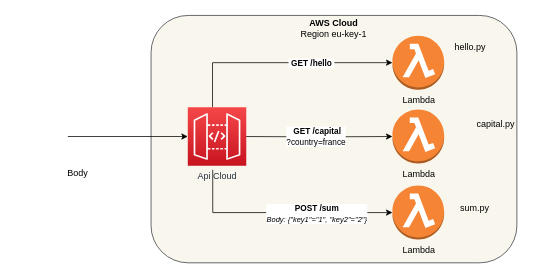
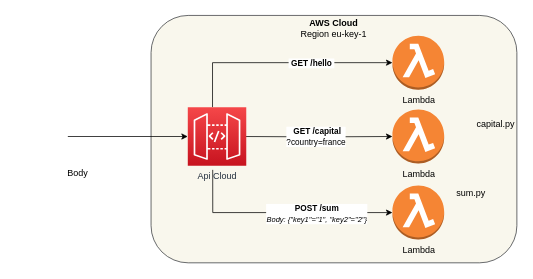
  <mxCell id="0" />
  <mxCell id="1" parent="0" />
  <mxCell id="2" value="" style="rounded=1;whiteSpace=wrap;html=1;fillColor=#f9f7ed;strokeColor=#36393d;" parent="1" vertex="1"><mxGeometry x="201" y="20" width="488" height="330" as="geometry" /></mxCell>
  <mxCell id="3" style="edgeStyle=orthogonalEdgeStyle;rounded=0;orthogonalLoop=1;jettySize=auto;html=1;entryX=0;entryY=0.5;entryDx=0;entryDy=0;entryPerimeter=0;" parent="1" target="14" edge="1"><mxGeometry relative="1" as="geometry"><mxPoint x="283.25" y="226" as="sourcePoint" /><mxPoint x="455" y="295" as="targetPoint" /><Array as="points"><mxPoint x="283" y="283" /></Array></mxGeometry></mxCell>
  <mxCell id="4" value="&lt;b&gt;&amp;nbsp;POST /sum&amp;nbsp;&lt;br&gt;&lt;/b&gt;&lt;i style=&quot;font-size: 10px&quot;&gt;Body: {&quot;key1&quot;=&quot;1&quot;, &quot;key2&quot;=&quot;2&quot;}&lt;/i&gt;&lt;b&gt;&lt;br&gt;&lt;/b&gt;" style="edgeLabel;html=1;align=center;verticalAlign=middle;resizable=0;points=[];" parent="3" vertex="1" connectable="0"><mxGeometry x="0.242" y="2" relative="1" as="geometry"><mxPoint x="11.03" y="3.98" as="offset" /></mxGeometry></mxCell>
  <mxCell id="5" style="edgeStyle=orthogonalEdgeStyle;rounded=0;orthogonalLoop=1;jettySize=auto;html=1;" parent="1" source="6" target="22" edge="1"><mxGeometry relative="1" as="geometry"><mxPoint x="245" y="181.5" as="targetPoint" /></mxGeometry></mxCell>
  <mxCell id="6" value="" style="shape=image;html=1;verticalAlign=top;verticalLabelPosition=bottom;labelBackgroundColor=#ffffff;imageAspect=0;aspect=fixed;image=https://cdn4.iconfinder.com/data/icons/iconshock_avatars/48/hombre_hippie_48.png" parent="1" vertex="1"><mxGeometry x="20" y="146.5" width="70" height="70" as="geometry" /></mxCell>
  <mxCell id="7" style="edgeStyle=orthogonalEdgeStyle;rounded=0;orthogonalLoop=1;jettySize=auto;html=1;" parent="1" target="11" edge="1" source="22"><mxGeometry relative="1" as="geometry"><mxPoint x="283.25" y="135" as="sourcePoint" /><mxPoint x="345" y="58" as="targetPoint" /><Array as="points"><mxPoint x="283" y="83" /></Array></mxGeometry></mxCell>
  <mxCell id="8" value="&lt;b&gt;&amp;nbsp;GET /hello&amp;nbsp;&lt;/b&gt;" style="edgeLabel;html=1;align=center;verticalAlign=middle;resizable=0;points=[];" parent="7" vertex="1" connectable="0"><mxGeometry x="0.118" relative="1" as="geometry"><mxPoint x="24.33" as="offset" /></mxGeometry></mxCell>
  <mxCell id="9" style="edgeStyle=orthogonalEdgeStyle;rounded=0;orthogonalLoop=1;jettySize=auto;html=1;entryX=0;entryY=0.5;entryDx=0;entryDy=0;entryPerimeter=0;" parent="1" target="13" edge="1"><mxGeometry relative="1" as="geometry"><mxPoint x="321.5" y="181.5" as="sourcePoint" /></mxGeometry></mxCell>
  <mxCell id="10" value="&amp;nbsp;&lt;b&gt;GET /capital&lt;/b&gt;&lt;br&gt;?country=france" style="edgeLabel;html=1;align=center;verticalAlign=middle;resizable=0;points=[];" parent="9" vertex="1" connectable="0"><mxGeometry x="-0.288" relative="1" as="geometry"><mxPoint x="26.83" as="offset" /></mxGeometry></mxCell>
  <mxCell id="11" value="Lambda" style="outlineConnect=0;dashed=0;verticalLabelPosition=bottom;verticalAlign=top;align=center;html=1;shape=mxgraph.aws3.lambda_function;fillColor=#F58534;gradientColor=none;" parent="1" vertex="1"><mxGeometry x="523" y="47" width="69" height="72" as="geometry" /></mxCell>
  <mxCell id="12" value="Body" style="shape=image;html=1;verticalAlign=top;verticalLabelPosition=bottom;labelBackgroundColor=#ffffff;imageAspect=0;aspect=fixed;image=https://cdn0.iconfinder.com/data/icons/glyphpack/44/key-128.png" parent="1" vertex="1"><mxGeometry x="88" y="186.5" width="30" height="30" as="geometry" /></mxCell>
  <mxCell id="13" value="Lambda" style="outlineConnect=0;dashed=0;verticalLabelPosition=bottom;verticalAlign=top;align=center;html=1;shape=mxgraph.aws3.lambda_function;fillColor=#F58534;gradientColor=none;" parent="1" vertex="1"><mxGeometry x="523" y="145.5" width="69" height="72" as="geometry" /></mxCell>
  <mxCell id="14" value="Lambda" style="outlineConnect=0;dashed=0;verticalLabelPosition=bottom;verticalAlign=top;align=center;html=1;shape=mxgraph.aws3.lambda_function;fillColor=#F58534;gradientColor=none;" parent="1" vertex="1"><mxGeometry x="523" y="247" width="69" height="72" as="geometry" /></mxCell>
  <mxCell id="15" value="" style="shape=image;html=1;verticalAlign=top;verticalLabelPosition=bottom;labelBackgroundColor=#ffffff;imageAspect=0;aspect=fixed;image=https://cdn4.iconfinder.com/data/icons/scripting-and-programming-languages/512/Python_logo-128.png" parent="1" vertex="1"><mxGeometry x="573" y="47" width="30" height="30" as="geometry" /></mxCell>
  <mxCell id="16" value="" style="shape=image;html=1;verticalAlign=top;verticalLabelPosition=bottom;labelBackgroundColor=#ffffff;imageAspect=0;aspect=fixed;image=https://cdn4.iconfinder.com/data/icons/scripting-and-programming-languages/512/Python_logo-128.png" parent="1" vertex="1"><mxGeometry x="573" y="145.5" width="30" height="30" as="geometry" /></mxCell>
  <mxCell id="17" value="" style="shape=image;html=1;verticalAlign=top;verticalLabelPosition=bottom;labelBackgroundColor=#ffffff;imageAspect=0;aspect=fixed;image=https://cdn4.iconfinder.com/data/icons/scripting-and-programming-languages/512/Python_logo-128.png" parent="1" vertex="1"><mxGeometry x="573" y="248" width="30" height="30" as="geometry" /></mxCell>
- <mxCell id="18" value="hello.py" style="text;html=1;strokeColor=none;fillColor=none;align=center;verticalAlign=middle;whiteSpace=wrap;rounded=0;" parent="1" vertex="1"><mxGeometry x="607" y="52" width="40" height="20" as="geometry" /></mxCell>
  <mxCell id="19" value="capital.py" style="text;html=1;strokeColor=none;fillColor=none;align=center;verticalAlign=middle;whiteSpace=wrap;rounded=0;" parent="1" vertex="1"><mxGeometry x="641" y="154.5" width="40" height="20" as="geometry" /></mxCell>
- <mxCell id="20" value="sum.py" style="text;html=1;strokeColor=none;fillColor=none;align=center;verticalAlign=middle;whiteSpace=wrap;rounded=0;" parent="1" vertex="1"><mxGeometry x="613" y="268" width="40" height="20" as="geometry" /></mxCell>
+ <mxCell id="20" value="sum.py" style="text;html=1;strokeColor=none;fillColor=none;align=center;verticalAlign=middle;whiteSpace=wrap;rounded=0;" parent="1" vertex="1"><mxGeometry x="608" y="248" width="40" height="20" as="geometry" /></mxCell>
  <mxCell id="21" value="&lt;b&gt;AWS Cloud&lt;/b&gt;&lt;br&gt;Region eu-key-1" style="text;html=1;strokeColor=none;fillColor=none;align=center;verticalAlign=middle;whiteSpace=wrap;rounded=0;" parent="1" vertex="1"><mxGeometry x="380" y="27" width="130" height="20" as="geometry" /></mxCell>
  <mxCell id="22" value="Api Cloud" style="outlineConnect=0;fontColor=#232F3E;gradientColor=#F54749;gradientDirection=north;fillColor=#C7131F;strokeColor=#ffffff;dashed=0;verticalLabelPosition=bottom;verticalAlign=top;align=center;html=1;fontSize=12;fontStyle=0;aspect=fixed;shape=mxgraph.aws4.resourceIcon;resIcon=mxgraph.aws4.api_gateway;" vertex="1" parent="1"><mxGeometry x="250" y="142.5" width="78" height="78" as="geometry" /></mxCell>
